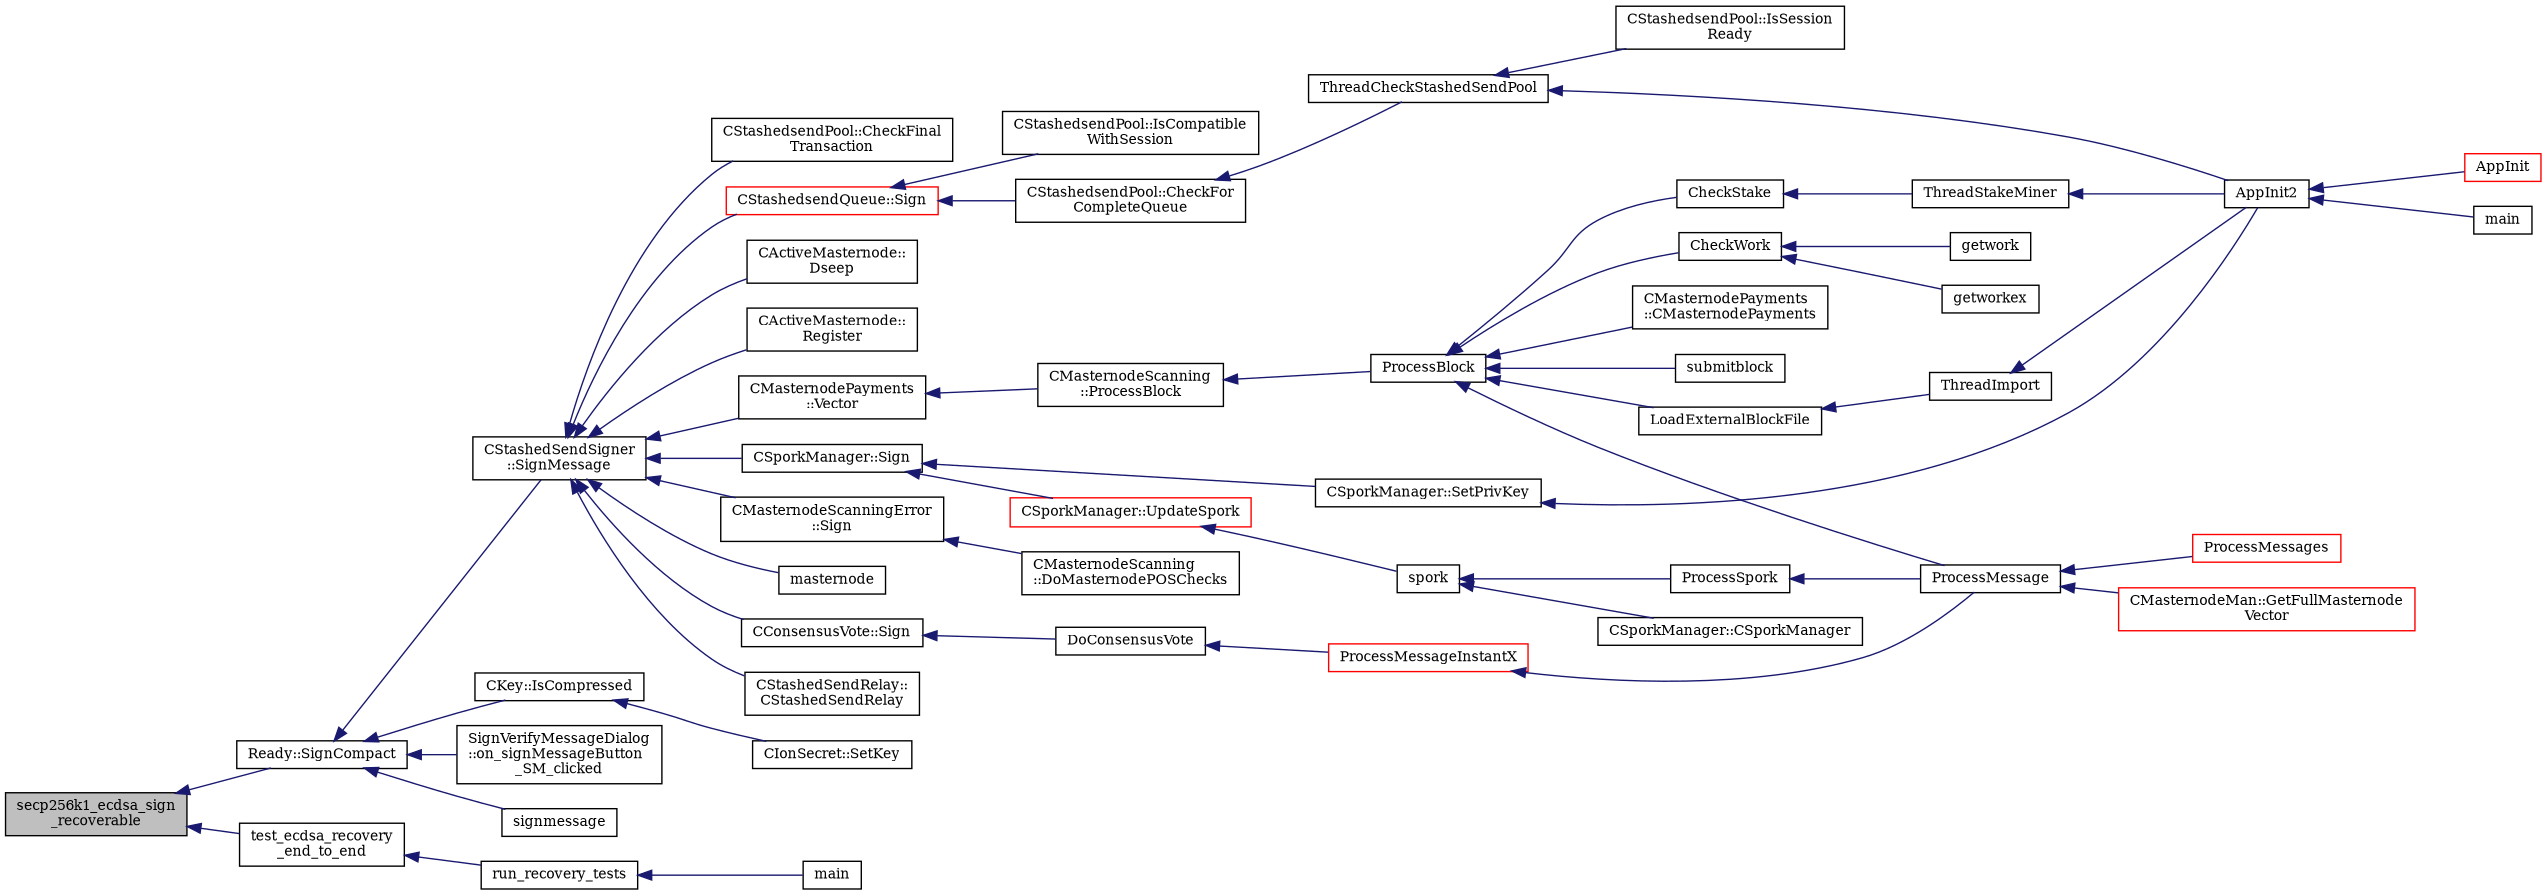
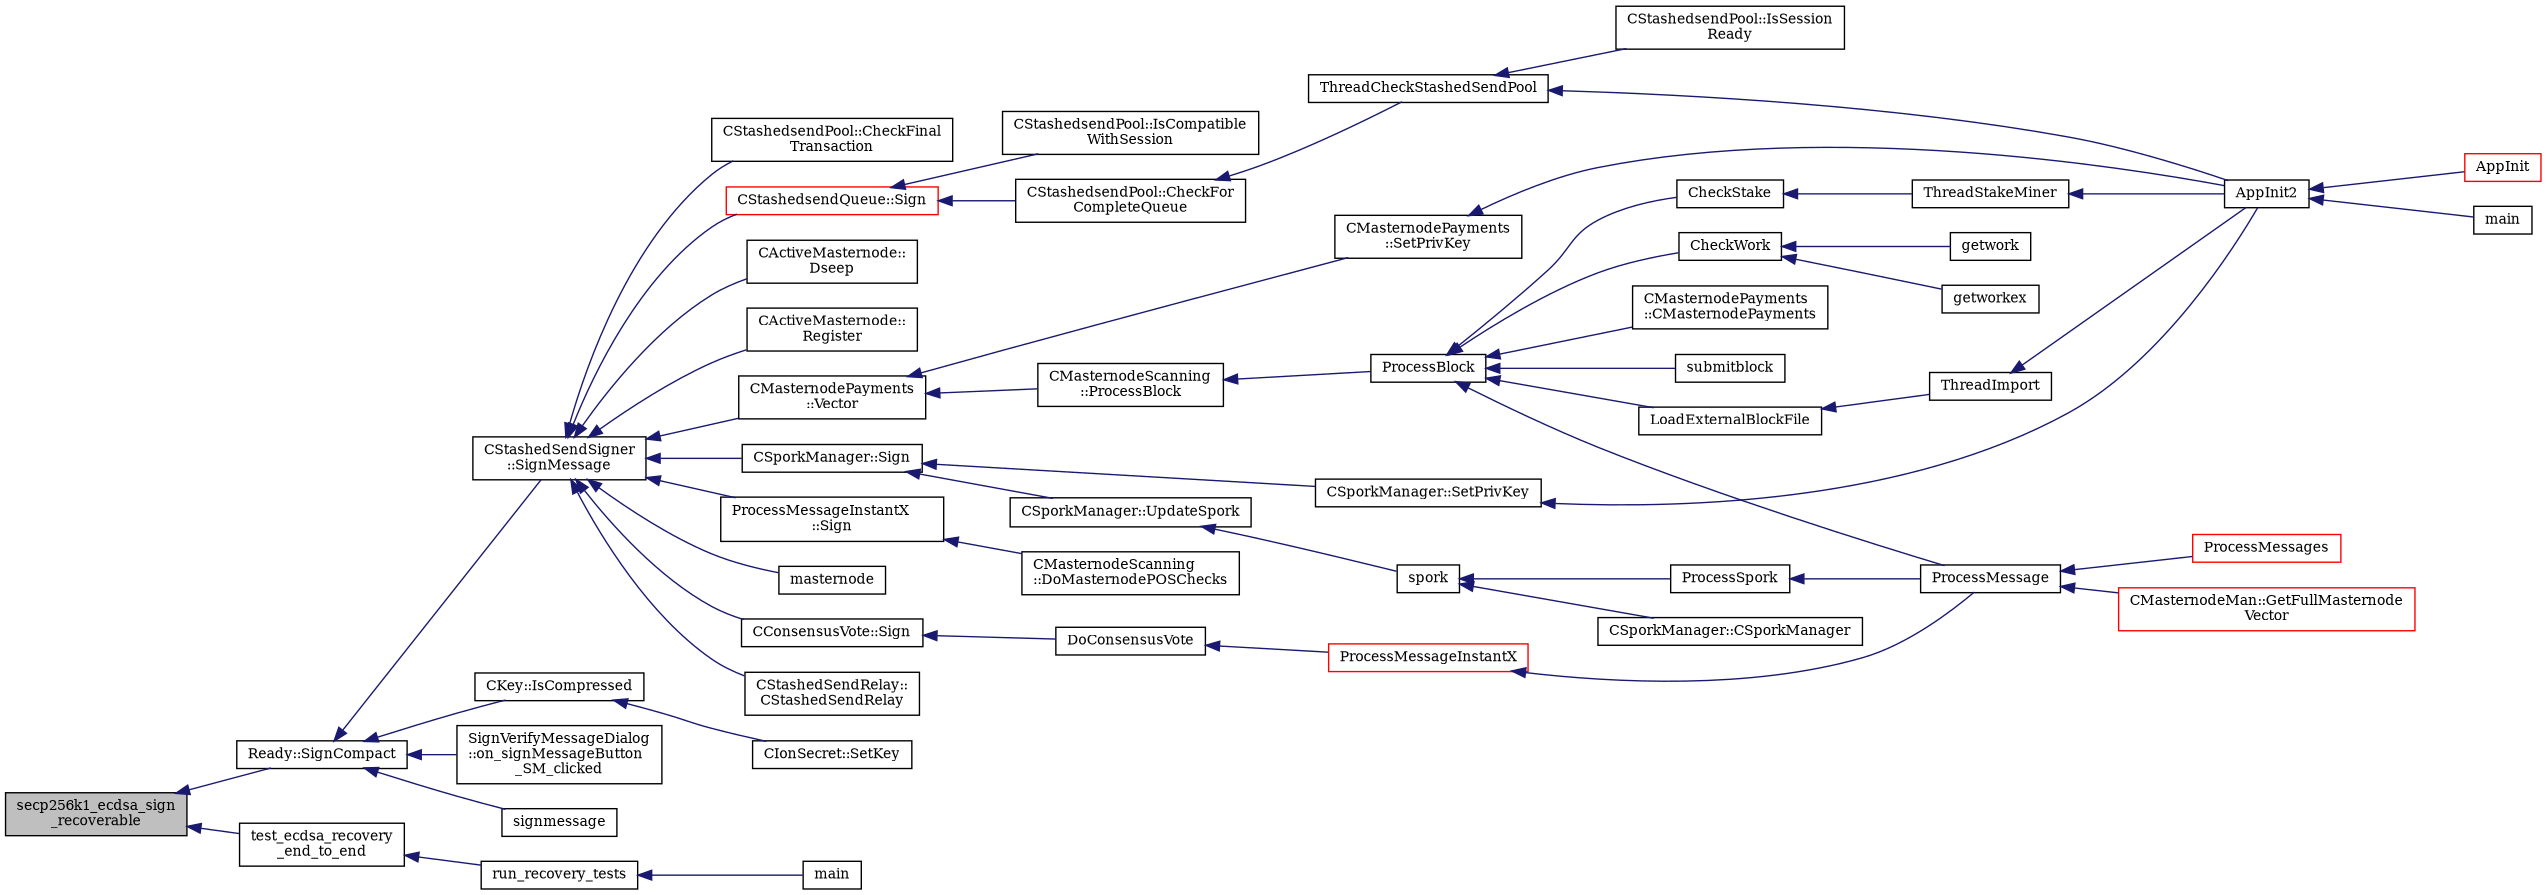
  digraph {
    fontname="DejaVu Serif"
    rankdir=LR
    node [color=black fillcolor=white fontname="DejaVu Serif" fontsize=10 shape=record style=filled]
    edge [color=midnightblue dir=back fontname="DejaVu Serif" fontsize=10 labelfontname=Helvetica labelfontsize=10 style=solid]
    n1 [fillcolor=grey75 fontcolor=black height=0.2 label="secp256k1_ecdsa_sign\l_recoverable" width=0.4]
    n2 [height=0.2 label="Ready::SignCompact" width=0.4]
    n3 [height=0.2 label="test_ecdsa_recovery\l_end_to_end" width=0.4]
    n4 [height=0.2 label="CKey::IsCompressed" width=0.4]
    n5 [height=0.2 label="SignVerifyMessageDialog\l::on_signMessageButton\l_SM_clicked" width=0.4]
    n6 [height=0.2 label=signmessage width=0.4]
    n7 [height=0.2 label="CStashedSendSigner\l::SignMessage" width=0.4]
    n8 [height=0.2 label=run_recovery_tests width=0.4]
    n9 [height=0.2 label="CIonSecret::SetKey" width=0.4]
    n10 [height=0.2 label="CActiveMasternode::\lDseep" width=0.4]
    n11 [height=0.2 label="CActiveMasternode::\lRegister" width=0.4]
    n12 [height=0.2 label="CConsensusVote::Sign" width=0.4]
    n13 [height=0.2 label="CMasternodePayments\l::Vector" width=0.4]
-   n14 [height=0.2 label="CMasternodeScanningError\l::Sign" width=0.4]
+   n14 [height=0.2 label="ProcessMessageInstantX\l::Sign" width=0.4]
    n15 [height=0.2 label=masternode width=0.4]
    n16 [height=0.2 label="CSporkManager::Sign" width=0.4]
    n17 [height=0.2 label="CStashedSendRelay::\lCStashedSendRelay" width=0.4]
    n18 [height=0.2 label="CStashedsendPool::CheckFinal\lTransaction" width=0.4]
    n19 [color=red height=0.2 label="CStashedsendQueue::Sign" width=0.4]
    n20 [height=0.2 label=DoConsensusVote width=0.4]
    n21 [height=0.2 label="CMasternodeScanning\l::ProcessBlock" width=0.4]
+   n22 [height=0.2 label="CMasternodePayments\l::SetPrivKey" width=0.4]
    n23 [height=0.2 label="CMasternodeScanning\l::DoMasternodePOSChecks" width=0.4]
-   n24 [color=red height=0.2 label="CSporkManager::UpdateSpork" width=0.4]
+   n24 [height=0.2 label="CSporkManager::UpdateSpork" width=0.4]
    n25 [height=0.2 label="CSporkManager::SetPrivKey" width=0.4]
    n26 [height=0.2 label="CStashedsendPool::CheckFor\lCompleteQueue" width=0.4]
    n27 [height=0.2 label="CStashedsendPool::IsCompatible\lWithSession" width=0.4]
    n28 [color=red height=0.2 label=ProcessMessageInstantX width=0.4]
    n29 [height=0.2 label=ProcessMessage width=0.4]
    n30 [color=red height=0.2 label=ProcessMessages width=0.4]
    n31 [color=red height=0.2 label="CMasternodeMan::GetFullMasternode\lVector" width=0.4]
    n32 [height=0.2 label=ProcessBlock width=0.4]
    n33 [height=0.2 label=AppInit2 width=0.4]
    n34 [height=0.2 label=LoadExternalBlockFile width=0.4]
    n35 [height=0.2 label="CMasternodePayments\l::CMasternodePayments" width=0.4]
    n36 [height=0.2 label=CheckWork width=0.4]
    n37 [height=0.2 label=CheckStake width=0.4]
    n38 [height=0.2 label=submitblock width=0.4]
    n39 [height=0.2 label=ThreadImport width=0.4]
    n40 [height=0.2 label=getworkex width=0.4]
    n41 [height=0.2 label=getwork width=0.4]
    n42 [height=0.2 label=ThreadStakeMiner width=0.4]
    n43 [color=red height=0.2 label=AppInit width=0.4]
    n44 [height=0.2 label=main width=0.4]
    n45 [height=0.2 label=spork width=0.4]
    n46 [height=0.2 label=ProcessSpork width=0.4]
    n47 [height=0.2 label="CSporkManager::CSporkManager" width=0.4]
    n48 [height=0.2 label=ThreadCheckStashedSendPool width=0.4]
    n49 [height=0.2 label="CStashedsendPool::IsSession\lReady" width=0.4]
    n50 [height=0.2 label=main width=0.4]
    n1 -> n2
    n1 -> n3
    n2 -> n4
    n2 -> n5
    n2 -> n6
    n2 -> n7
    n3 -> n8
    n4 -> n9
    n7 -> n10
    n7 -> n11
    n7 -> n12
    n7 -> n13
    n7 -> n14
    n7 -> n15
    n7 -> n16
    n7 -> n17
    n7 -> n18
    n7 -> n19
    n8 -> n50
    n12 -> n20
    n13 -> n21
+   n13 -> n22
    n14 -> n23
    n16 -> n24
    n16 -> n25
    n19 -> n26
    n19 -> n27
    n20 -> n28
    n21 -> n32
+   n22 -> n33
    n24 -> n45
    n25 -> n33
    n26 -> n48
    n28 -> n29
    n29 -> n30
    n29 -> n31
    n32 -> n29
    n32 -> n34
    n32 -> n35
    n32 -> n36
    n32 -> n37
    n32 -> n38
    n33 -> n43
    n33 -> n44
    n34 -> n39
    n36 -> n40
    n36 -> n41
    n37 -> n42
    n39 -> n33
    n42 -> n33
    n45 -> n46
    n45 -> n47
    n46 -> n29
    n48 -> n33
    n48 -> n49
  }
